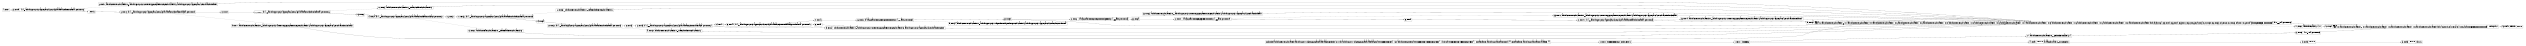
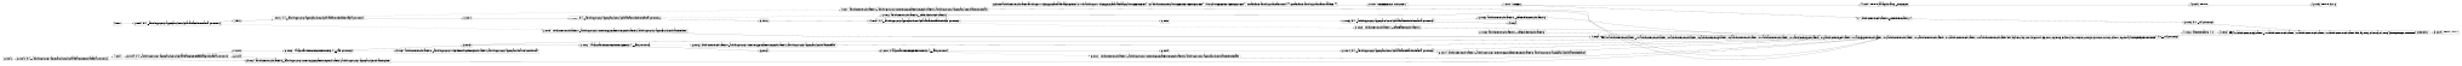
  digraph {
    rankdir=LR
    node [shape=record]
    n1 [label="{0\:\ 0x0000|MTH_ENTER_BLOCK\l|monitor\-enter(r2)\l}"]
    n2 [label="{1\:\ 0x0001|SYNTHETIC\l}"]
    n3 [label="{2\:\ ?|android.content.res.ColorStateList r0 = getTintListFromCache(r3, r4)\l}"]
    n4 [label="{44\:\ 0x0091|REMOVE\l|java.lang.Throwable r3 = move\-exception\l}"]
    n5 [label="{3\:\ 0x0005|if (r0 != null) goto L_0x008f\l}"]
    n6 [label="{45\:\ 0x0092|REMOVE\l}"]
    n7 [label="{42\:\ 0x008f|PHI: r0 \l  PHI: (r0v1 android.content.res.ColorStateList) = (r0v0 android.content.res.ColorStateList), (r0v2 android.content.res.ColorStateList), (r0v2 android.content.res.ColorStateList) binds: [B:3:0x0005, B:40:0x008a, B:41:0x008c] A[DONT_GENERATE, DONT_INLINE]\l|monitor\-exit(r2)\l}"]
    n8 [label="{4\:\ 0x0007}"]
    n9 [label="{5\:\ 0x0009|if (r4 != android.support.p003v7.appcompat.C0422R.C0423drawable.abc_edit_text_material) goto L_0x0013\l}"]
    n10 [label="{43\:\ 0x0090|RETURN\l|return r0\l}"]
    n11 [label="{6\:\ 0x000b|android.content.res.ColorStateList r0 = android.support.p003v7.content.res.AppCompatResources.getColorStateList(r3, android.support.p003v7.appcompat.C0422R.color.abc_tint_edittext)\l}"]
    n12 [label="{7\:\ 0x0013}"]
    n13 [label="{40\:\ 0x008a|PHI: r0 \l  PHI: (r0v2 android.content.res.ColorStateList) = (r0v4 android.content.res.ColorStateList), (r0v0 android.content.res.ColorStateList), (r0v6 android.content.res.ColorStateList), (r0v8 android.content.res.ColorStateList), (r0v10 android.content.res.ColorStateList), (r0v12 android.content.res.ColorStateList), (r0v13 android.content.res.ColorStateList), (r0v14 android.content.res.ColorStateList), (r0v15 android.content.res.ColorStateList), (r0v16 android.content.res.ColorStateList), (r0v18 android.content.res.ColorStateList), (r0v20 android.content.res.ColorStateList) binds: [B:39:0x0084, B:37:0x007b, B:38:0x007d, B:35:0x0072, B:32:0x0063, B:29:0x0054, B:21:0x003e, B:18:0x0035, B:15:0x002c, B:12:0x0023, B:9:0x0017, B:6:0x000b] A[DONT_GENERATE, DONT_INLINE]\l|if (r0 == null) goto L_0x008f\l}"]
    n14 [label="{8\:\ 0x0015|if (r4 != android.support.p003v7.appcompat.C0422R.C0423drawable.abc_switch_track_mtrl_alpha) goto L_0x001f\l}"]
    n15 [label="{41\:\ 0x008c|addTintListToCache(r3, r4, r0)\l}"]
    n16 [label="{9\:\ 0x0017|android.content.res.ColorStateList r0 = android.support.p003v7.content.res.AppCompatResources.getColorStateList(r3, android.support.p003v7.appcompat.C0422R.color.abc_tint_switch_track)\l}"]
    n17 [label="{10\:\ 0x001f}"]
    n18 [label="{11\:\ 0x0021|if (r4 != android.support.p003v7.appcompat.C0422R.C0423drawable.abc_switch_thumb_material) goto L_0x0028\l}"]
    n19 [label="{12\:\ 0x0023|android.content.res.ColorStateList r0 = createSwitchThumbColorStateList(r3)\l}"]
    n20 [label="{13\:\ 0x0028}"]
    n21 [label="{14\:\ 0x002a|if (r4 != android.support.p003v7.appcompat.C0422R.C0423drawable.abc_btn_default_mtrl_shape) goto L_0x0031\l}"]
    n22 [label="{15\:\ 0x002c|android.content.res.ColorStateList r0 = createDefaultButtonColorStateList(r3)\l}"]
    n23 [label="{16\:\ 0x0031}"]
    n24 [label="{17\:\ 0x0033|if (r4 != android.support.p003v7.appcompat.C0422R.C0423drawable.abc_btn_borderless_material) goto L_0x003a\l}"]
    n25 [label="{18\:\ 0x0035|android.content.res.ColorStateList r0 = createBorderlessButtonColorStateList(r3)\l}"]
    n26 [label="{19\:\ 0x003a}"]
-   n27 [label="{20\:\ 0x003c|if (r4 != android.support.p003v7.appcompat.C0422R.C0423drawable.abc_btn_colored_material) goto L_0x0043\l}"]
    n28 [label="{21\:\ 0x003e|android.content.res.ColorStateList r0 = createColoredButtonColorStateList(r3)\l}"]
    n29 [label="{22\:\ 0x0043}"]
    n30 [label="{23\:\ 0x0045|if (r4 == android.support.p003v7.appcompat.C0422R.C0423drawable.abc_spinner_mtrl_am_alpha) goto L_0x0084\l}"]
    n31 [label="{24\:\ 0x0047}"]
    n32 [label="{39\:\ 0x0084|android.content.res.ColorStateList r0 = android.support.p003v7.content.res.AppCompatResources.getColorStateList(r3, android.support.p003v7.appcompat.C0422R.color.abc_tint_spinner)\l}"]
    n33 [label="{25\:\ 0x0049|if (r4 != android.support.p003v7.appcompat.C0422R.C0423drawable.abc_spinner_textfield_background_material) goto L_0x004c\l}"]
    n34 [label="{26\:\ 0x004b}"]
    n35 [label="{27\:\ 0x004c}"]
    n36 [label="{28\:\ 0x0052|if (arrayContains(TINT_COLOR_CONTROL_NORMAL, r4) == false) goto L_0x005b\l}"]
    n37 [label="{29\:\ 0x0054|android.content.res.ColorStateList r0 = android.support.p003v7.widget.ThemeUtils.getThemeAttrColorStateList(r3, android.support.p003v7.appcompat.C0422R.attr.colorControlNormal)\l}"]
    n38 [label="{30\:\ 0x005b}"]
    n39 [label="{31\:\ 0x0061|if (arrayContains(TINT_COLOR_CONTROL_STATE_LIST, r4) == false) goto L_0x006a\l}"]
    n40 [label="{32\:\ 0x0063|android.content.res.ColorStateList r0 = android.support.p003v7.content.res.AppCompatResources.getColorStateList(r3, android.support.p003v7.appcompat.C0422R.color.abc_tint_default)\l}"]
    n41 [label="{33\:\ 0x006a}"]
    n42 [label="{34\:\ 0x0070|if (arrayContains(TINT_CHECKABLE_BUTTON_LIST, r4) == false) goto L_0x0079\l}"]
    n43 [label="{35\:\ 0x0072|android.content.res.ColorStateList r0 = android.support.p003v7.content.res.AppCompatResources.getColorStateList(r3, android.support.p003v7.appcompat.C0422R.color.abc_tint_btn_checkable)\l}"]
    n44 [label="{36\:\ 0x0079}"]
    n45 [label="{37\:\ 0x007b|if (r4 != android.support.p003v7.appcompat.C0422R.C0423drawable.abc_seekbar_thumb_material) goto L_0x008a\l}"]
    n46 [label="{38\:\ 0x007d|android.content.res.ColorStateList r0 = android.support.p003v7.content.res.AppCompatResources.getColorStateList(r3, android.support.p003v7.appcompat.C0422R.color.abc_tint_seek_thumb)\l}"]
    n47 [label="{46\:\ 0x0093|REMOVE\l|throw r3\l}"]
    n48 [label="{synchronized android.content.res.ColorStateList android.support.v7.widget.AppCompatDrawableManager.getTintList((r2v0 'this' android.support.v7.widget.AppCompatDrawableManager A[IMMUTABLE_TYPE, THIS]), (r3v0 android.content.Context A[IMMUTABLE_TYPE, METHOD_ARGUMENT]), (r4v0 int A[IMMUTABLE_TYPE, METHOD_ARGUMENT]))  | Annotation[BUILD, android.support.annotation.NonNull, \{\}], Annotation[BUILD, android.support.annotation.DrawableRes, \{\}]\l}"]
    n1 -> n2
    n2 -> n3
    n2 -> n4
    n3 -> n5
    n4 -> n6
    n5 -> n7
    n6 -> n47
    n7 -> n10
    n8 -> n9
    n9 -> n11 [style=dashed]
    n9 -> n12
    n11 -> n13
    n12 -> n14
    n13 -> n7
    n13 -> n15 [style=dashed]
    n14 -> n16 [style=dashed]
    n14 -> n17
    n15 -> n7
    n16 -> n13
    n17 -> n18
    n18 -> n19 [style=dashed]
    n18 -> n20
    n19 -> n13
    n20 -> n21
    n21 -> n22 [style=dashed]
    n21 -> n23
    n22 -> n13
    n23 -> n24 [style=dashed]
    n24 -> n25 [style=dashed]
    n24 -> n26
    n25 -> n13
-   n26 -> n27
-   n27 -> n28 [style=dashed]
-   n27 -> n29
    n28 -> n13
    n29 -> n30
    n30 -> n31 [style=dashed]
    n30 -> n32
    n31 -> n33
    n32 -> n13
    n33 -> n34 [style=dashed]
    n33 -> n35
    n34 -> n32
    n35 -> n36
    n36 -> n37 [style=dashed]
    n36 -> n38
    n38 -> n13
    n38 -> n39
    n39 -> n40 [style=dashed]
    n39 -> n41
    n40 -> n13
    n41 -> n42
    n42 -> n43 [style=dashed]
    n42 -> n44
    n43 -> n13
    n44 -> n45
    n45 -> n13
    n45 -> n46 [style=dashed]
    n46 -> n13
    n48 -> n1
  }
